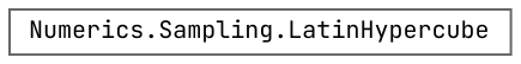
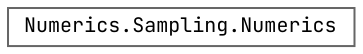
  digraph {
    rankdir=LR
    fontname="JetBrains Mono"
-   n1 [color=grey40 fillcolor=white fontname="JetBrains Mono" fontsize=10 height=0.2 label="Numerics.Sampling.LatinHypercube" shape=box style=filled width=0.4]
+   n1 [color=grey40 fillcolor=white fontname="JetBrains Mono" fontsize=10 height=0.2 label="Numerics.Sampling.Numerics" shape=box style=filled width=0.4]
  }
